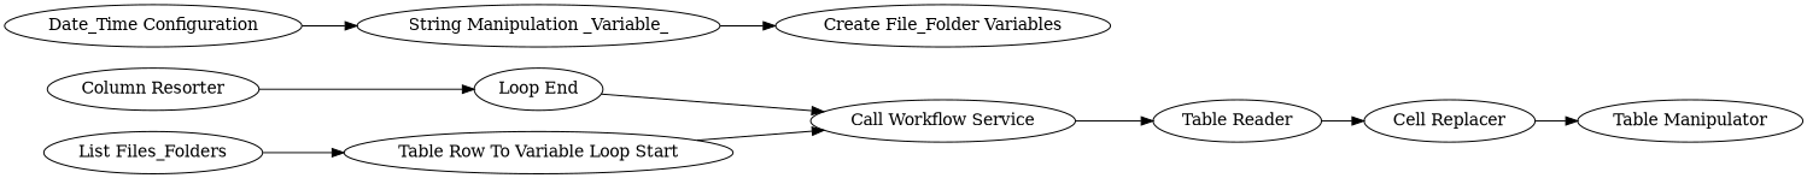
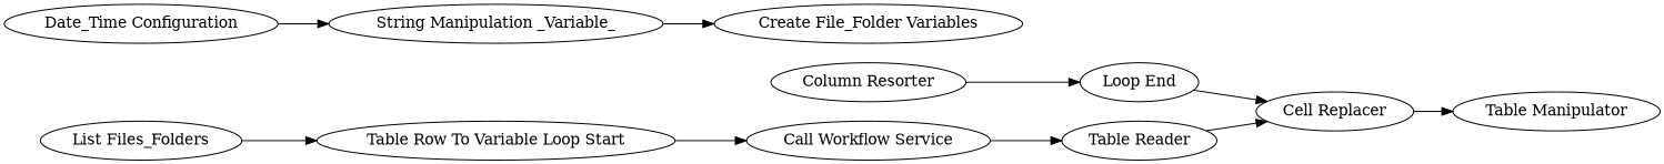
  digraph {
    rankdir=LR
    n1 [label="Call Workflow Service"]
    n2 [label="Table Reader"]
    n3 [label="Column Resorter"]
    n4 [label="Loop End"]
    n5 [label="Cell Replacer"]
    n6 [label="Table Row To Variable Loop Start"]
    n7 [label="Date_Time Configuration"]
    n8 [label="String Manipulation _Variable_"]
    n9 [label="Create File_Folder Variables"]
    n10 [label="Table Manipulator"]
    n11 [label="List Files_Folders"]
    n1 -> n2
    n2 -> n5
    n3 -> n4
-   n4 -> n1
+   n4 -> n5
    n5 -> n10
    n6 -> n1
    n7 -> n8
    n8 -> n9
    n11 -> n6
  }
